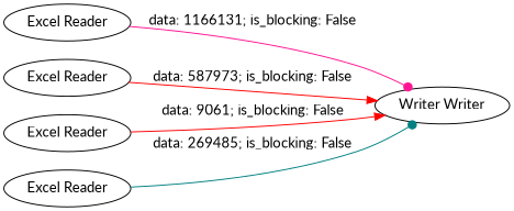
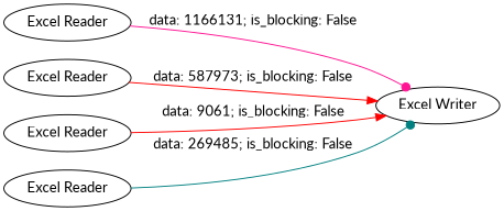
  digraph {
    rankdir=LR
    fontname=Lato
    node [fontname=Lato]
    edge [color=red arrowhead=dot fontname=Lato]
    n1 [label="Excel Reader"]
-   n2 [label="Writer Writer"]
+   n2 [label="Excel Writer"]
    n3 [label="Excel Reader"]
    n4 [label="Excel Reader"]
    n5 [label="Excel Reader"]
    n1 -> n2 [label="data: 1166131; is_blocking: False" color=deeppink]
    n3 -> n2 [label="data: 587973; is_blocking: False" arrowhead=normal]
    n4 -> n2 [label="data: 9061; is_blocking: False" arrowhead=normal]
    n5 -> n2 [label="data: 269485; is_blocking: False" color=teal]
  }
